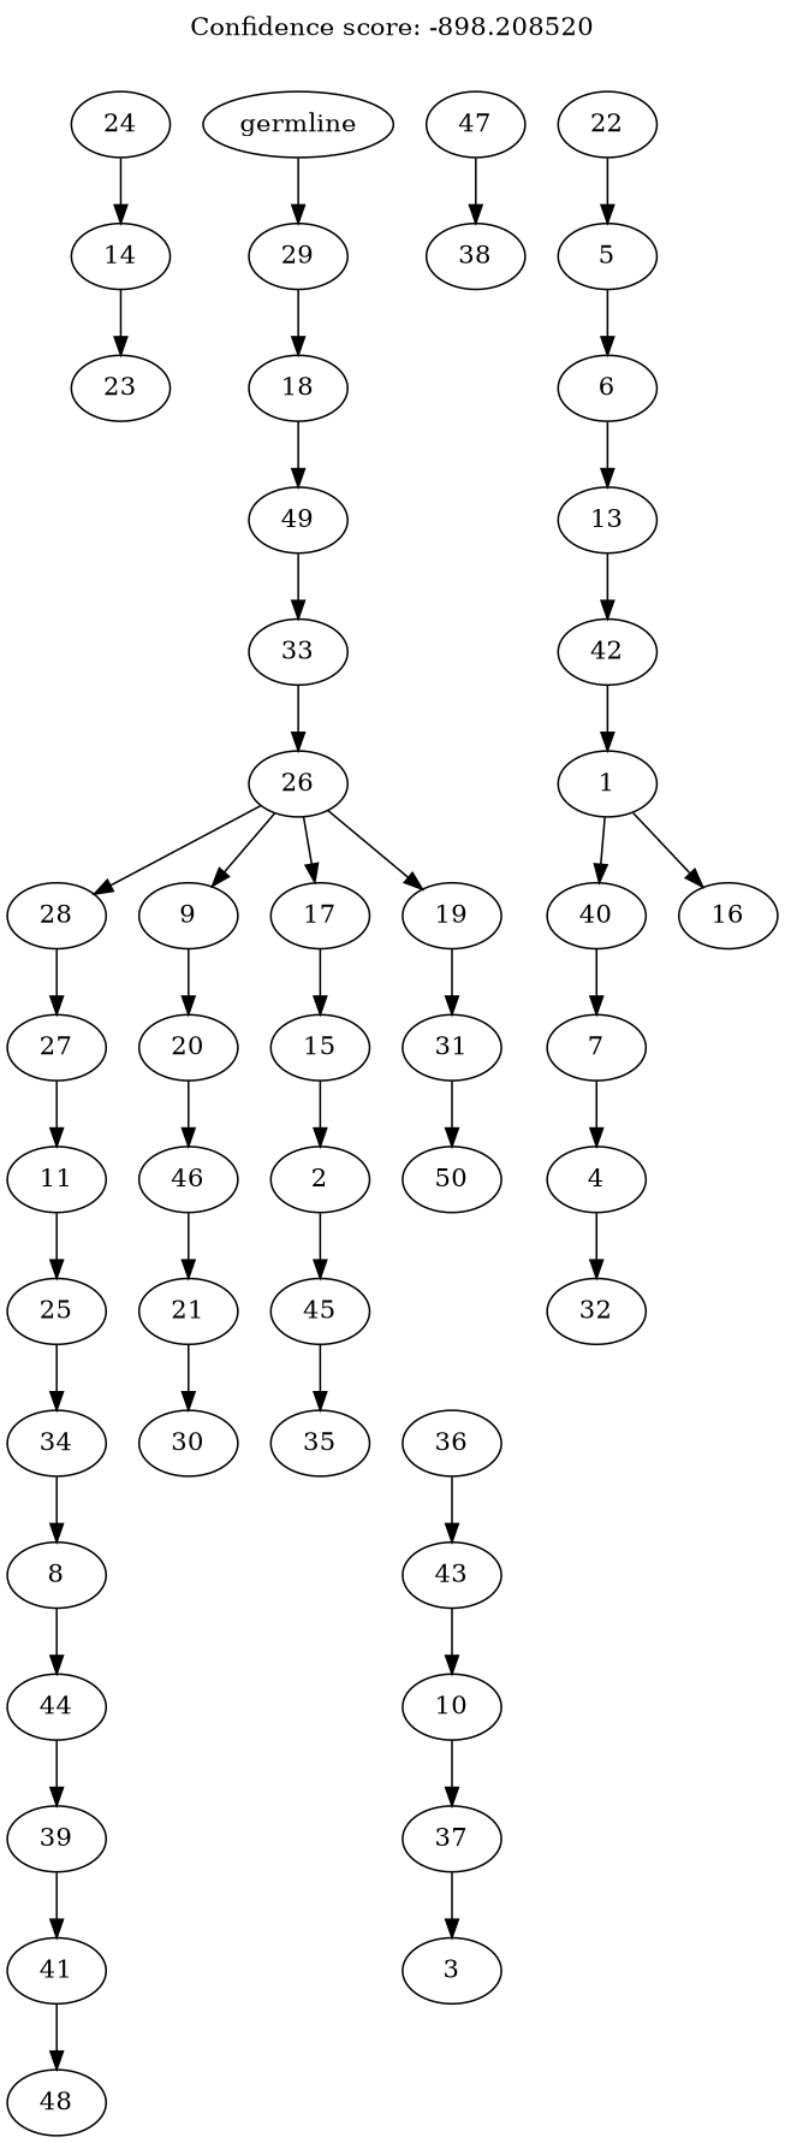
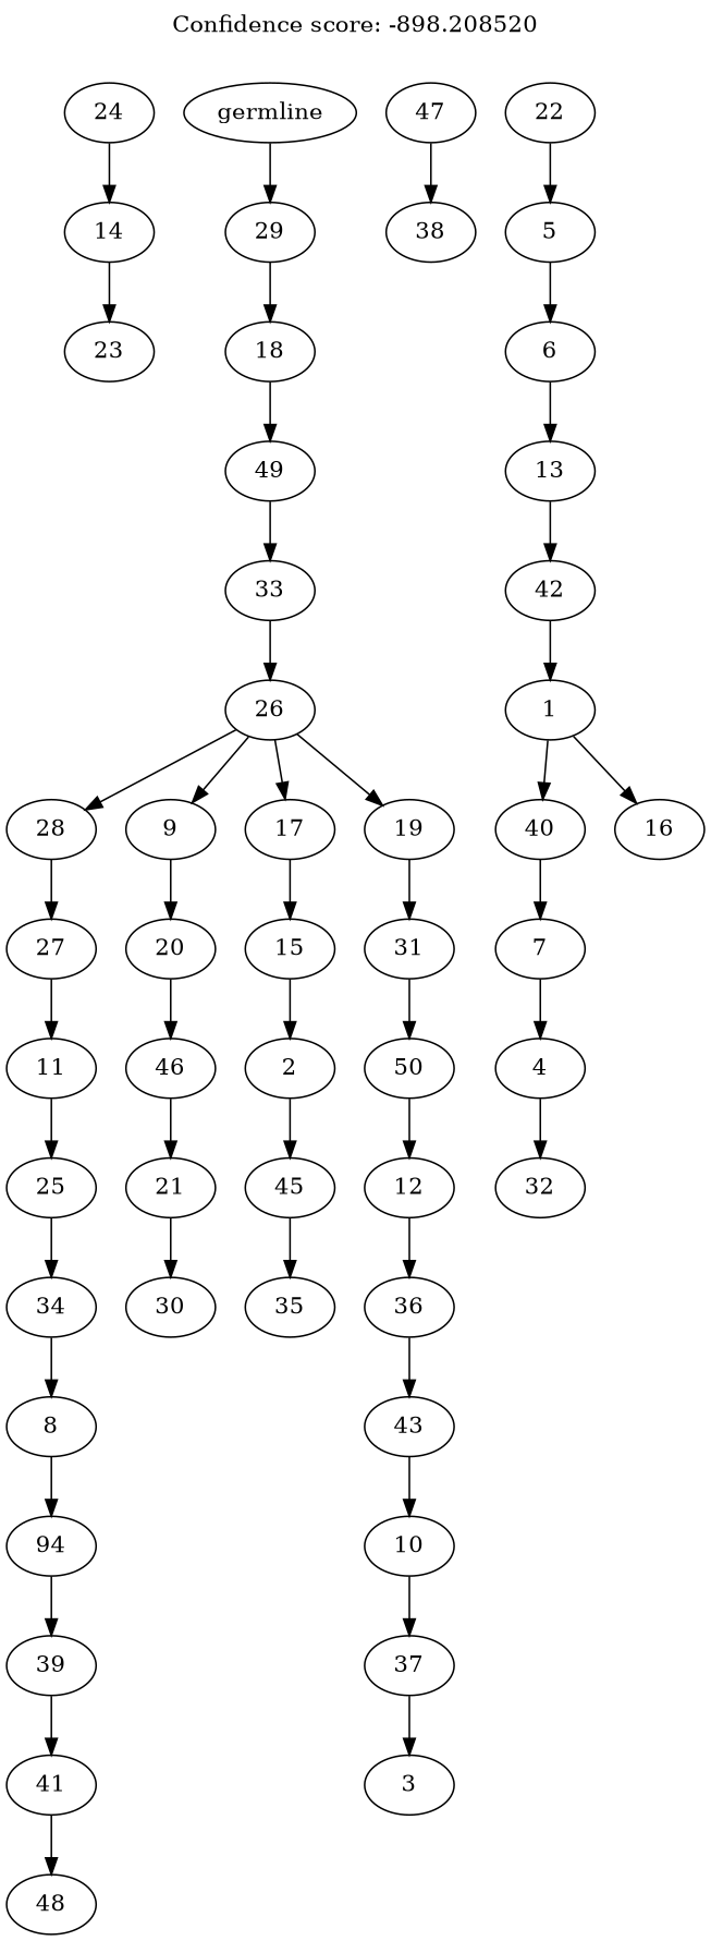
  digraph {
    label="Confidence score: -898.208520"
    labelloc=t
    n1 [label=14]
    n2 [label=23]
    n3 [label=24]
    n4 [label=48]
    n5 [label=41]
    n6 [label=39]
-   n7 [label=44]
+   n7 [label=94]
    n8 [label=8]
    n9 [label=34]
    n10 [label=25]
    n11 [label=11]
    n12 [label=27]
    n13 [label=28]
    n14 [label=21]
    n15 [label=30]
    n16 [label=46]
    n17 [label=20]
    n18 [label=9]
    n19 [label=47]
    n20 [label=38]
    n21 [label=35]
    n22 [label=45]
    n23 [label=2]
    n24 [label=15]
    n25 [label=17]
    n26 [label=4]
    n27 [label=32]
    n28 [label=7]
    n29 [label=40]
    n30 [label=16]
    n31 [label=1]
    n32 [label=42]
    n33 [label=13]
    n34 [label=6]
    n35 [label=5]
    n36 [label=22]
    n37 [label=37]
    n38 [label=3]
    n39 [label=10]
    n40 [label=43]
    n41 [label=36]
+   n42 [label=12]
    n43 [label=50]
    n44 [label=31]
    n45 [label=19]
    n46 [label=26]
    n47 [label=33]
    n48 [label=49]
    n49 [label=18]
    n50 [label=29]
    n51 [label=germline]
    n1 -> n2
    n3 -> n1
    n5 -> n4
    n6 -> n5
    n7 -> n6
    n8 -> n7
    n9 -> n8
    n10 -> n9
    n11 -> n10
    n12 -> n11
    n13 -> n12
    n14 -> n15
    n16 -> n14
    n17 -> n16
    n18 -> n17
    n19 -> n20
    n22 -> n21
    n23 -> n22
    n24 -> n23
    n25 -> n24
    n26 -> n27
    n28 -> n26
    n29 -> n28
    n31 -> n29
    n31 -> n30
    n32 -> n31
    n33 -> n32
    n34 -> n33
    n35 -> n34
    n36 -> n35
    n37 -> n38
    n39 -> n37
    n40 -> n39
    n41 -> n40
+   n42 -> n41
+   n43 -> n42
    n44 -> n43
    n45 -> n44
    n46 -> n13
    n46 -> n18
    n46 -> n25
    n46 -> n45
    n47 -> n46
    n48 -> n47
    n49 -> n48
    n50 -> n49
    n51 -> n50
  }
